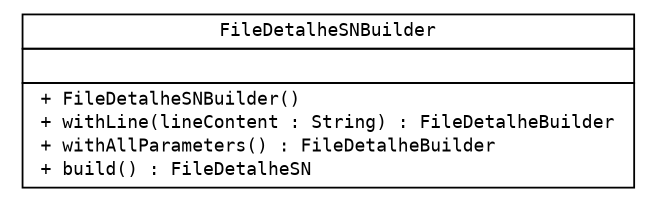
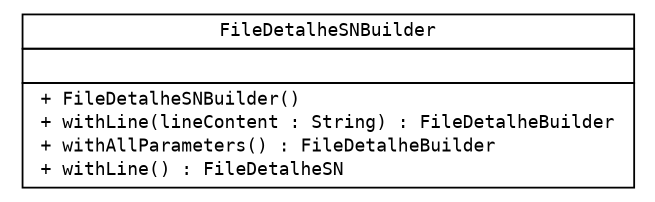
  digraph {
    nodesep=0.25
    ranksep=0.5
    rankdir=LR
    fontname="DejaVu Sans Mono"
-   n1 [fontcolor=black fontname="DejaVu Sans Mono" fontsize=10.0 label=<<table title="br.gov.to.sefaz.arr.processamento.domain.detalhe.simplesnacional.builder.FileDetalheSNBuilder" border="0" cellborder="1" cellspacing="0" cellpadding="2" port="p" href="./FileDetalheSNBuilder.html"> 		<tr><td><table border="0" cellspacing="0" cellpadding="1"> <tr><td align="center" balign="center"> FileDetalheSNBuilder </td></tr> 		</table></td></tr> 		<tr><td><table border="0" cellspacing="0" cellpadding="1"> <tr><td align="left" balign="left">  </td></tr> 		</table></td></tr> 		<tr><td><table border="0" cellspacing="0" cellpadding="1"> <tr><td align="left" balign="left"> + FileDetalheSNBuilder() </td></tr> <tr><td align="left" balign="left"> + withLine(lineContent : String) : FileDetalheBuilder </td></tr> <tr><td align="left" balign="left"> + withAllParameters() : FileDetalheBuilder </td></tr> <tr><td align="left" balign="left"> + build() : FileDetalheSN </td></tr> 		</table></td></tr> 		</table>> shape=plaintext]
+   n1 [fontcolor=black fontname="DejaVu Sans Mono" fontsize=10.0 label=<<table title="br.gov.to.sefaz.arr.processamento.domain.detalhe.simplesnacional.builder.FileDetalheSNBuilder" border="0" cellborder="1" cellspacing="0" cellpadding="2" port="p" href="./FileDetalheSNBuilder.html"> 		<tr><td><table border="0" cellspacing="0" cellpadding="1"> <tr><td align="center" balign="center"> FileDetalheSNBuilder </td></tr> 		</table></td></tr> 		<tr><td><table border="0" cellspacing="0" cellpadding="1"> <tr><td align="left" balign="left">  </td></tr> 		</table></td></tr> 		<tr><td><table border="0" cellspacing="0" cellpadding="1"> <tr><td align="left" balign="left"> + FileDetalheSNBuilder() </td></tr> <tr><td align="left" balign="left"> + withLine(lineContent : String) : FileDetalheBuilder </td></tr> <tr><td align="left" balign="left"> + withAllParameters() : FileDetalheBuilder </td></tr> <tr><td align="left" balign="left"> + withLine() : FileDetalheSN </td></tr> 		</table></td></tr> 		</table>> shape=plaintext]
  }
